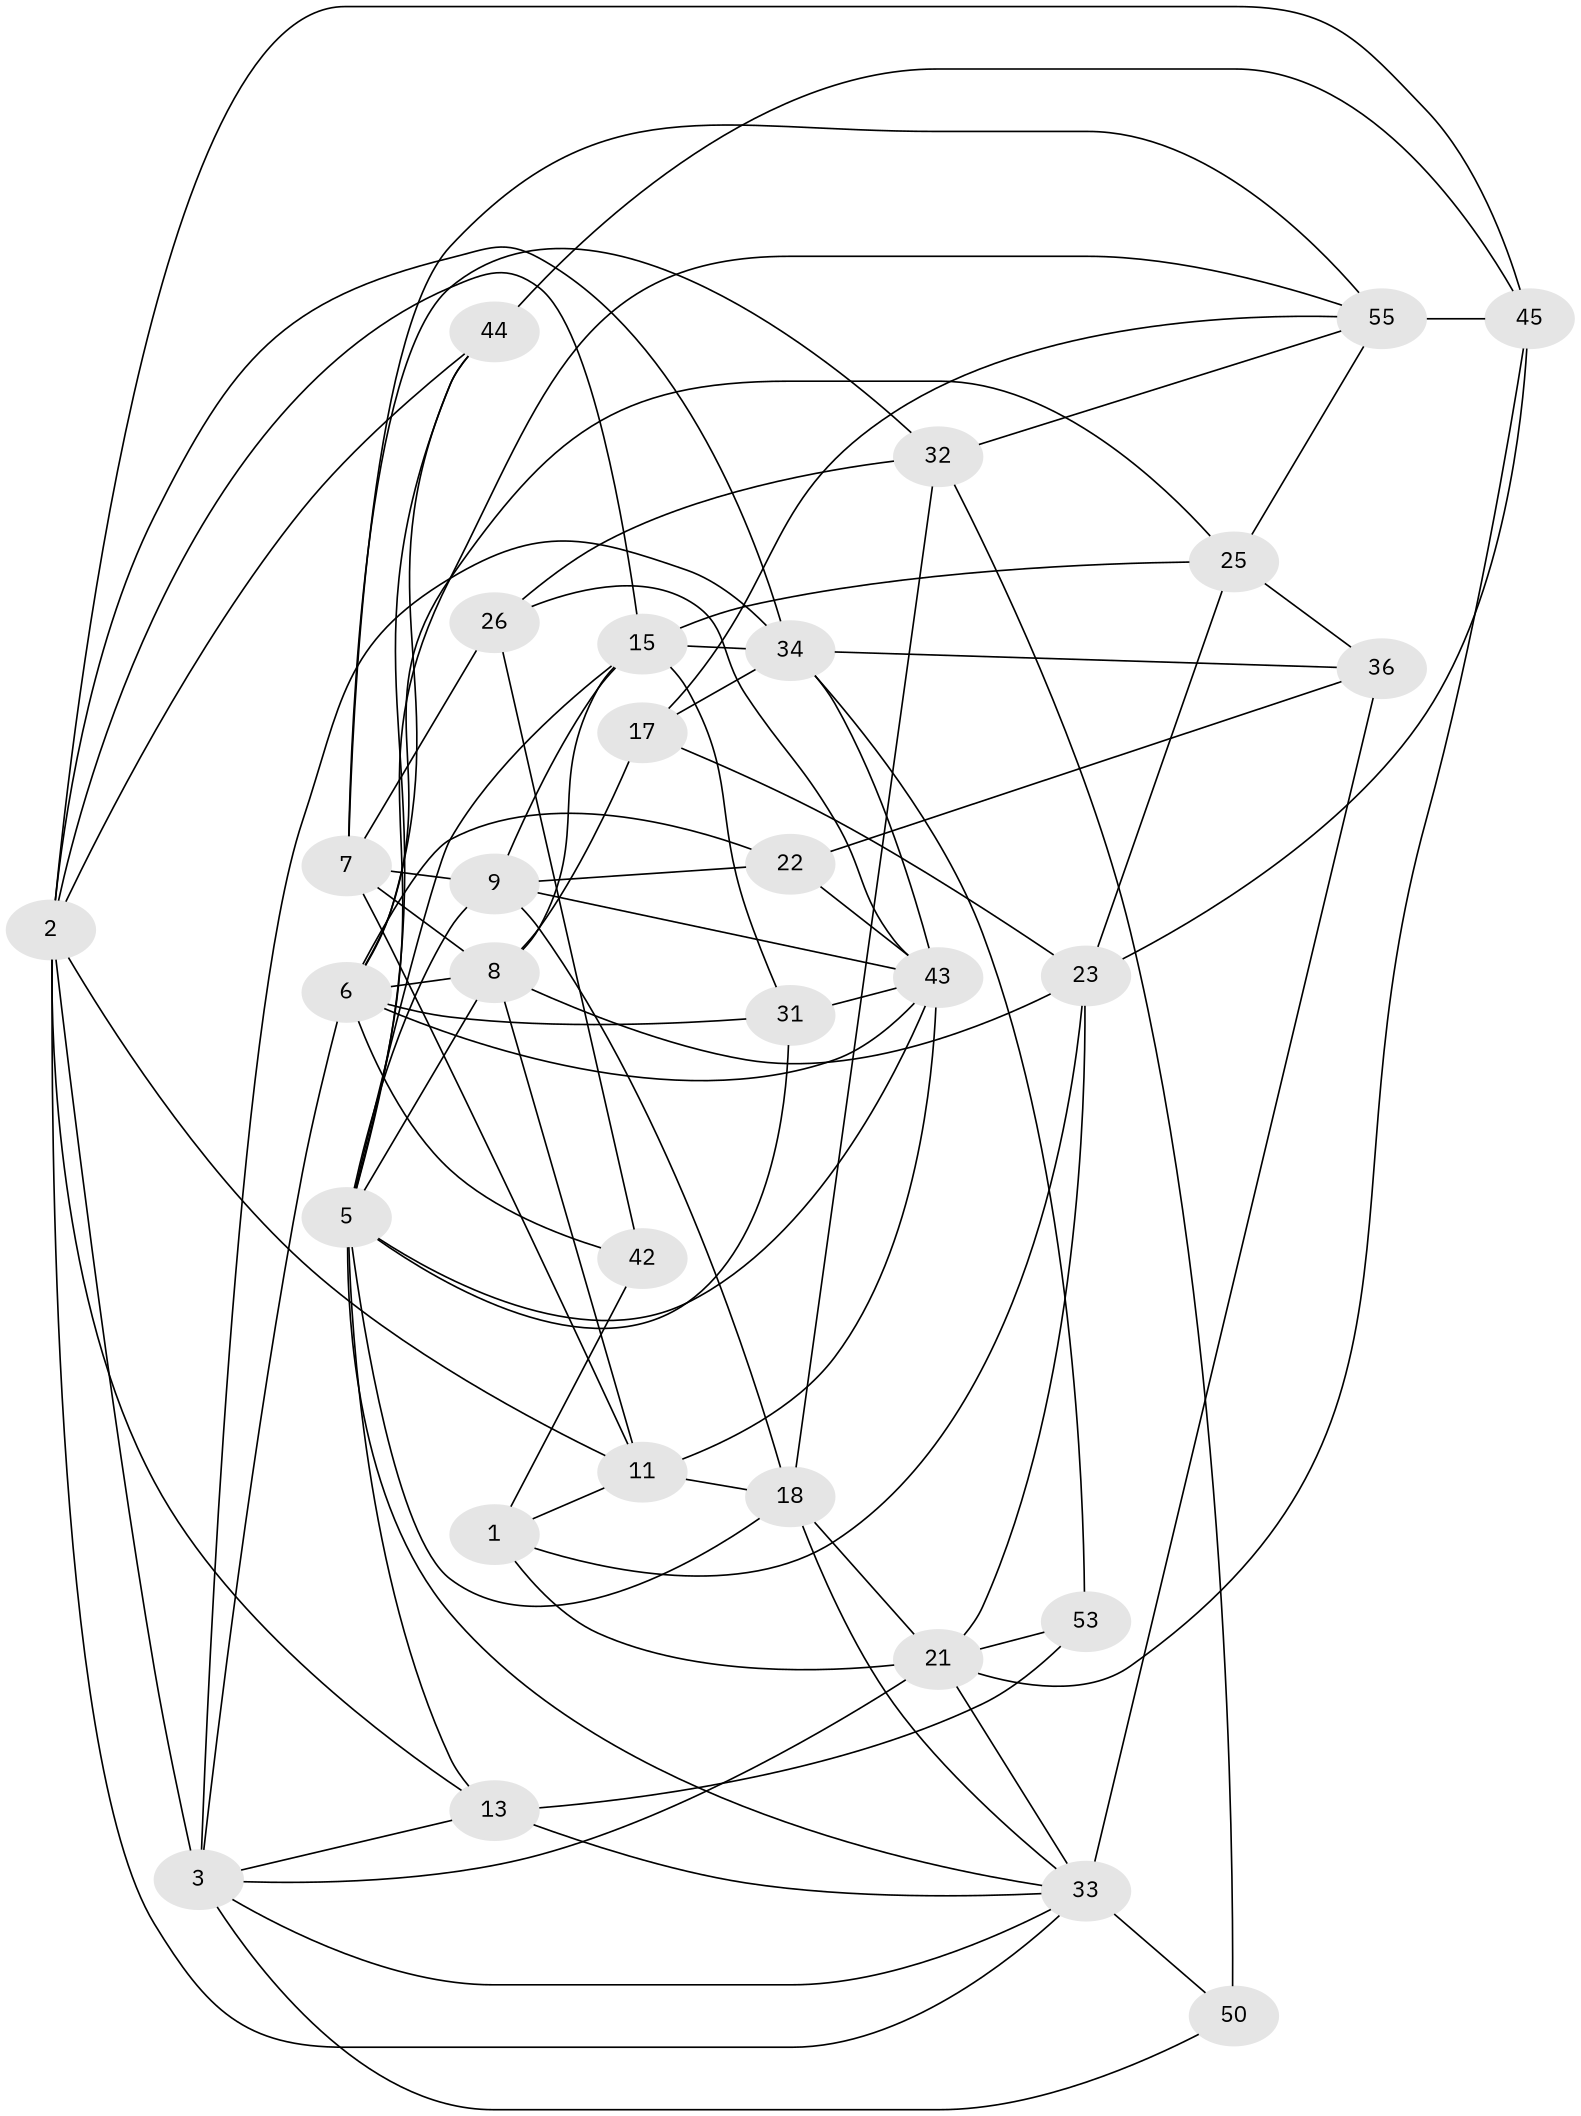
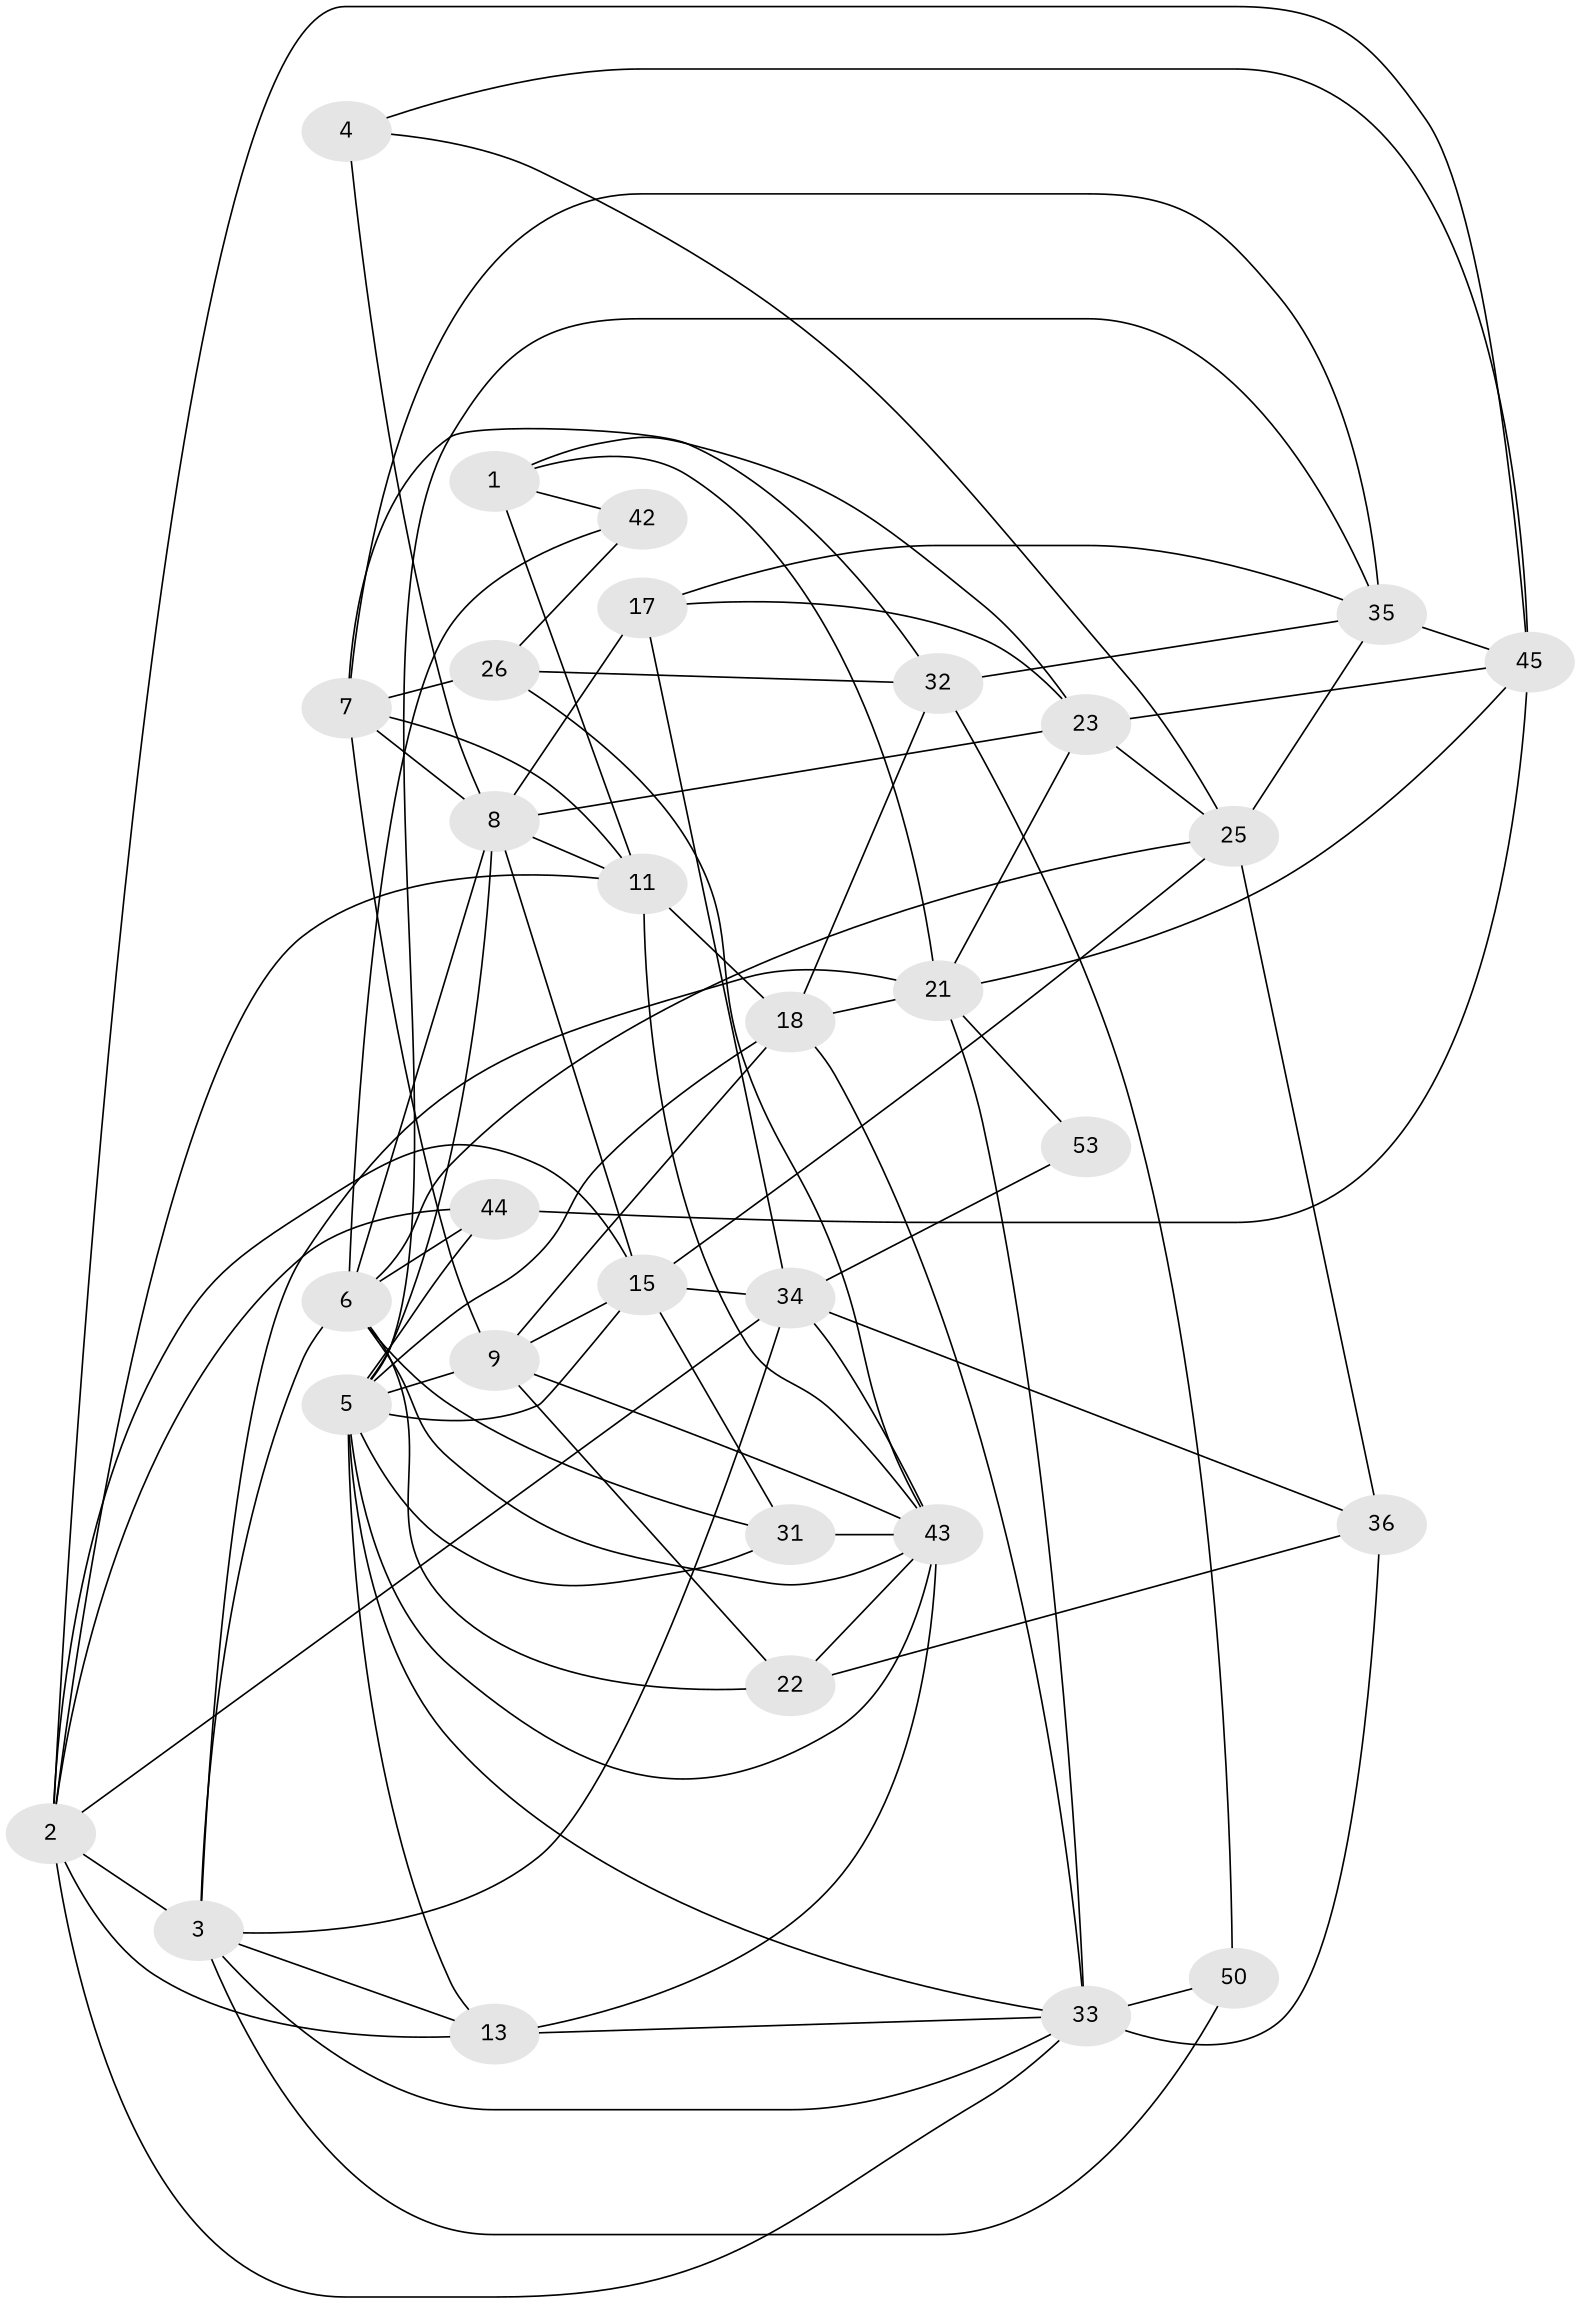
  graph {
    fontname="IBM Plex Sans"
    rankdir=LR
    node [color=gray90 fontname="IBM Plex Sans" style=filled]
    edge [fontname="IBM Plex Sans"]
    11 [super="+38"]
    18 [super="+27"]
    43 [super="+57+54"]
    1
    21 [super="+30"]
    23 [super="+61"]
    42
    33 [super="+37"]
    45 [super="+55"]
    53
    25 [super="+49"]
    2 [super="+19"]
    3 [super="+46+28"]
    13 [super="+56"]
    15 [super="+39"]
    34 [super="+58"]
    44
    6 [super="+12"]
    50
    31
    36
    8 [super="+29+24"]
    22
    17
-   35 [super="+40" label=55]
+   4
+   35 [super="+40"]
    5 [super="+14+10+52"]
    9 [super="+59"]
    32 [super="+51"]
    7 [super="+48"]
    26
    11 -- 18
    11 -- 43
    18 -- 21
    18 -- 33
    18 -- 32
    1 -- 11
    1 -- 21
    1 -- 23
    1 -- 42
    21 -- 23
    21 -- 33
    21 -- 45
    21 -- 53 [weight=2]
    23 -- 45
    23 -- 25
    33 -- 50
    33 -- 36
    25 -- 36
    25 -- 35
    2 -- 11
    2 -- 33
    2 -- 45
    2 -- 3
    2 -- 13 [weight=2]
    2 -- 15
    2 -- 34 [weight=2]
    2 -- 44
    3 -- 21
    3 -- 33
    3 -- 13
    3 -- 34
    3 -- 6
    3 -- 50 [weight=2]
    13 -- 33
-   13 -- 53
+   13 -- 43
    15 -- 25
    15 -- 34
    15 -- 31
    34 -- 43
    34 -- 53
    34 -- 36
    44 -- 45
    6 -- 43
    6 -- 42
    6 -- 25
    6 -- 44
    6 -- 31
    6 -- 8
    6 -- 22
    31 -- 43
    8 -- 11
    8 -- 23
    8 -- 15
    8 -- 17
    22 -- 43
    22 -- 36
    17 -- 23
    17 -- 34
    17 -- 35
+   4 -- 45
+   4 -- 25
+   4 -- 8
    35 -- 45
    5 -- 18
    5 -- 43
    5 -- 33
    5 -- 13
    5 -- 15
    5 -- 44
    5 -- 31
    5 -- 8
    5 -- 35
    5 -- 9
    9 -- 18
    9 -- 43
    9 -- 15
    9 -- 22
    32 -- 50
    32 -- 35
    7 -- 11
    7 -- 8
    7 -- 35
    7 -- 9
    7 -- 32
    7 -- 26
    26 -- 43
    26 -- 42
    26 -- 32
  }
